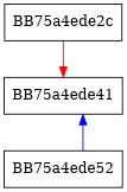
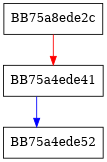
  digraph {
    splines=ortho
    node [shape=box]
-   BB75a4ede2c
+   BB75a4ede2c [label=BB75a8ede2c]
    BB75a4ede41
    BB75a4ede52
    BB75a4ede2c -> BB75a4ede41 [color=red]
-   BB75a4ede52 -> BB75a4ede41 [color=blue]
+   BB75a4ede41 -> BB75a4ede52 [color=blue]
  }
